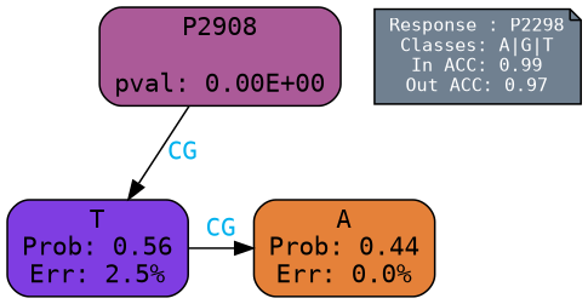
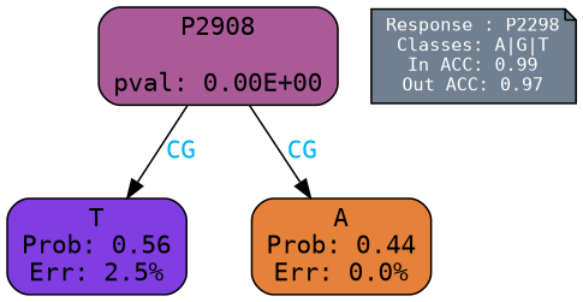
  digraph {
    fontname="DejaVu Sans Mono"
    ranksep=equally
    splines=polylines
    node [color=black fontname="DejaVu Sans Mono" shape=box style="filled, rounded"]
    edge [fontcolor=deepskyblue2 fontname="DejaVu Sans Mono"]
    n1 [fillcolor="#7f3de2" label="T\nProb: 0.56\nErr: 2.5%"]
    n2 [fillcolor="#e58139" label="A\nProb: 0.44\nErr: 0.0%"]
    n3 [align=left fillcolor=slategray fontcolor=white fontsize=10 label="Response : P2298\nClasses: A|G|T\nIn ACC: 0.99\nOut ACC: 0.97\n" shape=note style=filled]
    n4 [fillcolor="#ab5a98" label="P2908\n\npval: 0.00E+00"]
    subgraph sub_1 {
      rank=same
      n1
      n2
    }
    subgraph sub_2 {
      rank=same
      n3
      n4
    }
    n4 -> n1 [label=CG]
-   n1 -> n2 [label=CG]
+   n4 -> n2 [label=CG]
  }
